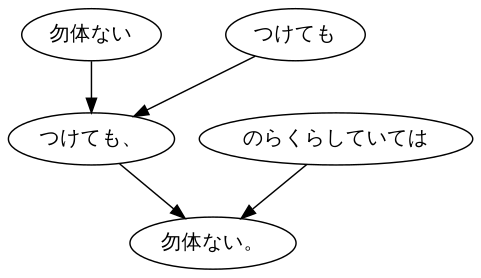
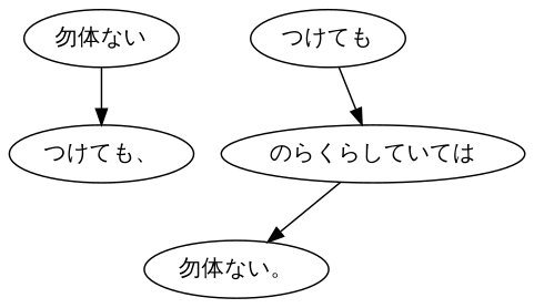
  digraph {
    fontname="IBM Plex Mono"
    node [fontname="IBM Plex Mono"]
    edge [fontname="IBM Plex Mono"]
    n1 [label="勿体ない"]
    n2 [label="つけても、"]
    n3 [label="勿体ない。"]
    n4 [label="つけても"]
    n5 [label="のらくらしていては"]
    n1 -> n2
-   n2 -> n3
-   n4 -> n2
+   n4 -> n5
    n5 -> n3
  }
